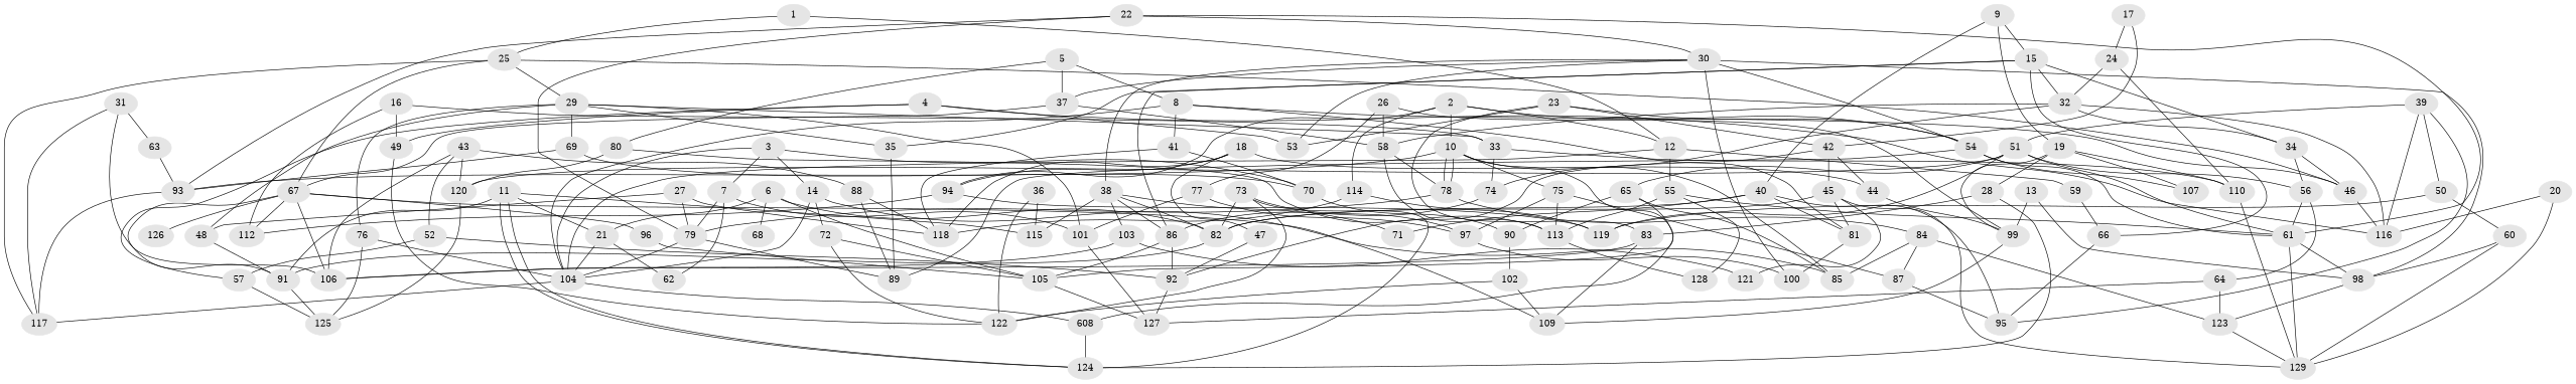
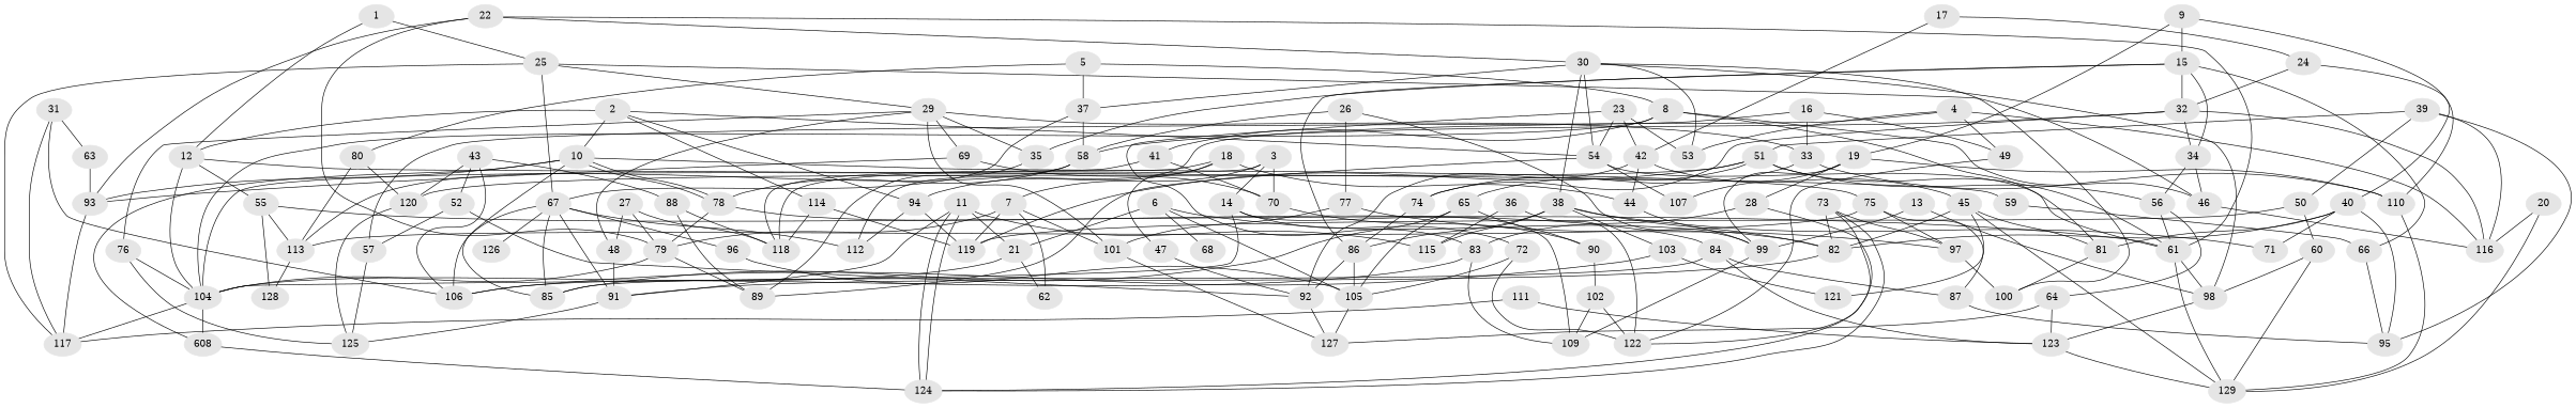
  graph {
    node [color=gray90 style=filled]
    1
    12
    25
    104
    55
    59
    46
    29
    67
    117
    2
    10
    54
    94
    114
    75
    78
    85
    93
    n20 [label=608]
    107
    61
    89
    119
    112
    118
    3
    7
    14
    70
    62
    79
    101
    72
    109
    90
    4
    49
    53
    57
    116
    122
    125
    5
    8
    37
    80
    41
    81
    58
    120
    113
    6
    21
    68
    82
    105
    91
    127
    100
    9
    15
    19
    40
    32
    34
    35
    66
    86
    99
    28
    110
    71
    95
    97
    87
    84
    124
    11
    115
    128
    13
    98
    123
    74
    56
    92
    16
    33
    17
    24
    42
    44
    45
    18
    47
    83
    129
    20
    22
    30
    38
    23
    106
    48
    69
    76
    126
    96
    26
    77
    27
    103
    31
    63
    64
    36
    121
    39
    50
    51
    60
    65
    43
    52
    88
    102
    73
+   111
    1 -- 12
    1 -- 25
    12 -- 104
    12 -- 55
    12 -- 59
    25 -- 46
    25 -- 29
    25 -- 67
    25 -- 117
    104 -- 117
    104 -- n20
    55 -- 61
    55 -- 113
    55 -- 128
    59 -- 66
    46 -- 116
    29 -- 101
    29 -- 35
    29 -- 33
    29 -- 48
    29 -- 69
    29 -- 76
    67 -- 85
    67 -- 112
    67 -- 91
    67 -- 106
    67 -- 126
    67 -- 96
    2 -- 12
    2 -- 10
    2 -- 54
    2 -- 94
    2 -- 114
    10 -- 75
    10 -- 78
    10 -- 78
    10 -- 85
    10 -- 93
    10 -- n20
    54 -- 107
    54 -- 61
    54 -- 89
    94 -- 119
    94 -- 112
    114 -- 119
    114 -- 118
    75 -- 113
    75 -- 97
    75 -- 87
    78 -- 79
    78 -- 84
    93 -- 117
    n20 -- 124
    61 -- 98
    61 -- 129
    3 -- 104
    3 -- 7
    3 -- 14
    3 -- 70
+   7 -- 119
    7 -- 62
    7 -- 79
    7 -- 101
    14 -- 104
    14 -- 72
    14 -- 109
    70 -- 90
    79 -- 104
    79 -- 89
    101 -- 127
    72 -- 122
    72 -- 105
    90 -- 102
    4 -- 49
    4 -- 53
    4 -- 57
    4 -- 116
    49 -- 122
    57 -- 125
    5 -- 8
    5 -- 37
    5 -- 80
    8 -- 104
    8 -- 46
    8 -- 41
    8 -- 81
    37 -- 67
    37 -- 58
    80 -- 120
    80 -- 113
    41 -- 118
    41 -- 70
    81 -- 100
    58 -- 78
    58 -- 113
    120 -- 125
    113 -- 128
    6 -- 21
    6 -- 68
    6 -- 82
    6 -- 105
    21 -- 104
    21 -- 62
    82 -- 91
    105 -- 127
    91 -- 125
    9 -- 15
    9 -- 19
    9 -- 40
    15 -- 32
    15 -- 34
    15 -- 35
    15 -- 66
    15 -- 86
    19 -- 107
    19 -- 99
    19 -- 28
    19 -- 110
    40 -- 81
    40 -- 82
    40 -- 71
    40 -- 95
    32 -- 116
    32 -- 58
    32 -- 34
    32 -- 74
    34 -- 46
    34 -- 56
    35 -- 89
    66 -- 95
    86 -- 105
    86 -- 92
    99 -- 109
    28 -- 124
    28 -- 83
    110 -- 129
    97 -- 100
    87 -- 95
    84 -- 85
    84 -- 87
    84 -- 123
    11 -- 21
    11 -- 91
    11 -- 124
    11 -- 124
    11 -- 115
    13 -- 99
    13 -- 98
    98 -- 123
    123 -- 129
    74 -- 86
    56 -- 61
    56 -- 64
    92 -- 127
    16 -- 112
    16 -- 49
    16 -- 33
    33 -- 110
    33 -- 74
    17 -- 24
    17 -- 42
    24 -- 32
    24 -- 110
    42 -- 92
    42 -- 44
    42 -- 45
    44 -- 99
    45 -- 81
    45 -- 82
    45 -- 129
    45 -- 121
    18 -- 94
    18 -- 118
    18 -- 44
    18 -- 47
    47 -- 92
    83 -- 109
    83 -- 106
    20 -- 116
    20 -- 129
    22 -- 93
    22 -- 61
    22 -- 79
    22 -- 30
    30 -- 54
    30 -- 53
    30 -- 37
    30 -- 100
    30 -- 98
    30 -- 38
    38 -- 82
    38 -- 86
    38 -- 71
    38 -- 115
    38 -- 103
    23 -- 54
    23 -- 53
    23 -- 42
    23 -- 83
    48 -- 91
    69 -- 93
    69 -- 70
    76 -- 104
    76 -- 125
    96 -- 105
    26 -- 58
    26 -- 99
    26 -- 77
    77 -- 101
    77 -- 97
    27 -- 118
    27 -- 79
    27 -- 48
    103 -- 106
    103 -- 121
    31 -- 117
    31 -- 106
    31 -- 63
    63 -- 93
    64 -- 127
    64 -- 123
    36 -- 122
    36 -- 115
    39 -- 116
    39 -- 95
    39 -- 50
    39 -- 51
    50 -- 119
    50 -- 60
    51 -- 61
    51 -- 119
    51 -- 120
    51 -- 56
    51 -- 65
    60 -- 98
    60 -- 129
    65 -- 85
    65 -- 90
    65 -- 105
    43 -- 120
    43 -- 106
    43 -- 52
    43 -- 88
    52 -- 57
    52 -- 92
    88 -- 89
    88 -- 118
    102 -- 109
    102 -- 122
    73 -- 122
    73 -- 82
    73 -- 97
    73 -- 124
+   111 -- 117
+   111 -- 123
  }
